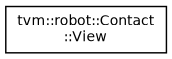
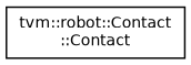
  digraph {
    rankdir=LR
-   n1 [color=black fillcolor=white fontname=Helvetica fontsize=10 height=0.2 label="tvm::robot::Contact\l::View" shape=record style=filled width=0.4]
+   n1 [color=black fillcolor=white fontname=Helvetica fontsize=10 height=0.2 label="tvm::robot::Contact\l::Contact" shape=record style=filled width=0.4]
  }
